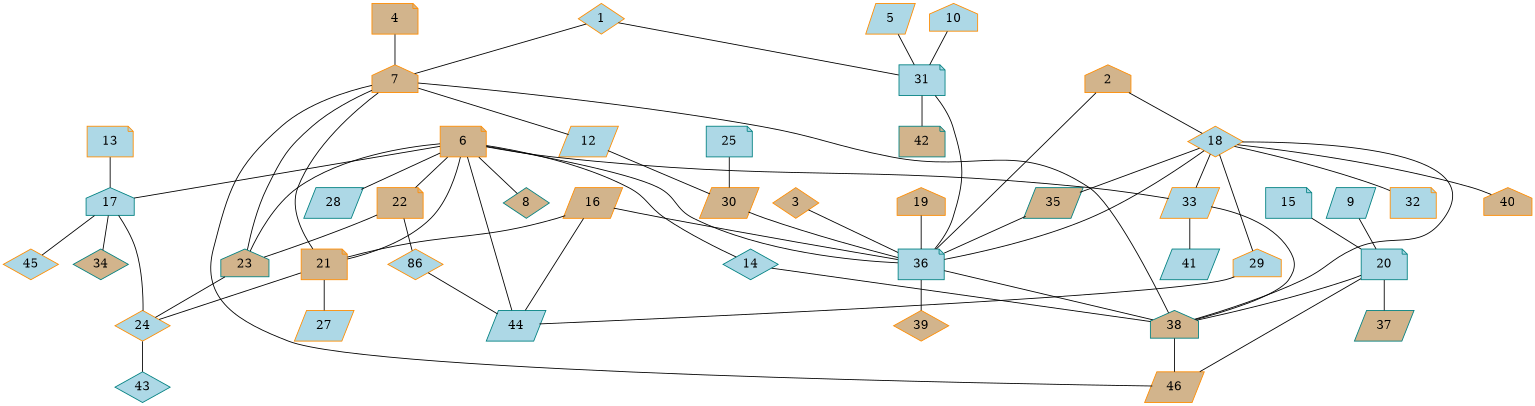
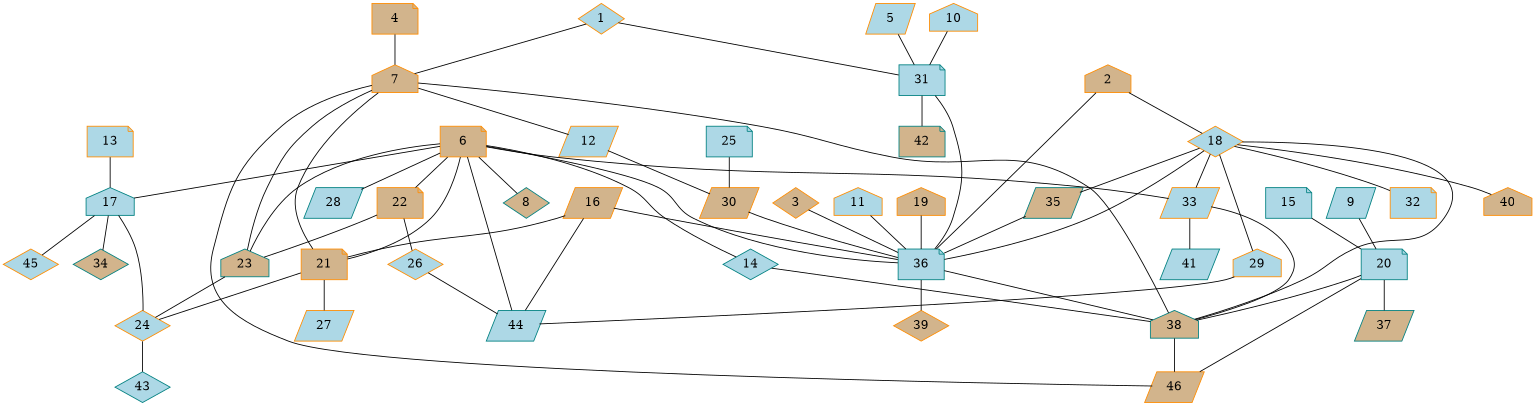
  graph {
    node [color=darkorange fillcolor=lightblue shape=parallelogram style=filled]
    edge [weight=1.0]
    1 [shape=diamond]
    7 [fillcolor=tan shape=house]
    31 [color=teal shape=note]
    21 [fillcolor=tan shape=note]
    23 [color=teal fillcolor=tan shape=house]
    12
    38 [color=teal fillcolor=tan shape=house]
    46 [fillcolor=tan]
    36 [color=teal shape=note]
    42 [color=teal fillcolor=tan shape=note]
    2 [fillcolor=tan shape=house]
    18 [shape=diamond]
    33
    29 [shape=house]
    32 [shape=note]
    35 [color=teal fillcolor=tan]
    40 [fillcolor=tan shape=house]
    39 [fillcolor=tan shape=diamond]
    3 [fillcolor=tan shape=diamond]
    4 [fillcolor=tan shape=note]
    5
    6 [fillcolor=tan shape=note]
    8 [color=teal fillcolor=tan shape=diamond]
    14 [color=teal shape=diamond]
    17 [color=teal shape=house]
    22 [fillcolor=tan shape=note]
    28 [color=teal]
    44 [color=teal]
    24 [shape=diamond]
    34 [color=teal fillcolor=tan shape=diamond]
    45 [shape=diamond]
    27
-   26 [shape=diamond label=86]
+   26 [shape=diamond]
    41 [color=teal]
    30 [fillcolor=tan]
    9 [color=teal]
    20 [color=teal shape=note]
    37 [color=teal fillcolor=tan]
    10 [shape=house]
+   11 [shape=house]
    13 [shape=note]
    15 [color=teal shape=note]
    16 [fillcolor=tan]
    43 [color=teal shape=diamond]
    19 [fillcolor=tan shape=house]
    25 [color=teal shape=note]
    1 -- 7
    1 -- 31
    7 -- 21
    7 -- 23
    7 -- 12
    7 -- 38
    7 -- 46
    31 -- 36
    31 -- 42
    21 -- 24
    21 -- 27
    23 -- 24
    12 -- 30
    38 -- 46
    36 -- 38
    36 -- 39
    2 -- 36
    2 -- 18
    18 -- 38
    18 -- 36
    18 -- 33
    18 -- 29
    18 -- 32
    18 -- 35
    18 -- 40
    33 -- 38
    33 -- 41
    29 -- 44
    35 -- 36
    3 -- 36
    4 -- 7
    5 -- 31
    6 -- 21
    6 -- 23
    6 -- 36
    6 -- 33
    6 -- 8
    6 -- 14
    6 -- 17
    6 -- 22
    6 -- 28
    6 -- 44
    14 -- 38
    17 -- 24
    17 -- 34
    17 -- 45
    22 -- 23
    22 -- 26
    24 -- 43
    26 -- 44
    30 -- 36
    9 -- 20
    20 -- 38
    20 -- 46
    20 -- 37
    10 -- 31
+   11 -- 36
    13 -- 17
    15 -- 20
    16 -- 21
    16 -- 36
    16 -- 44
    19 -- 36
    25 -- 30
  }
